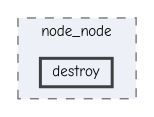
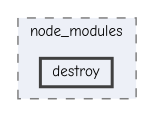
  digraph {
    compound=true
    fontname="Comic Neue"
    n1 [color=grey25 fillcolor="#edf0f7" fontname="Comic Neue" fontsize=10 height=0.2 label=destroy shape=box style="filled,bold" width=0.4]
    subgraph cluster_1 {
      bgcolor="#edf0f7"
      fontsize=10
-     label=node_node
+     label=node_modules
      pencolor=grey50
      style="filled,dashed"
      n1
    }
  }
